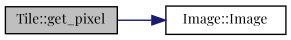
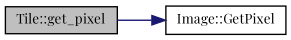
  digraph {
    rankdir=LR
    fontname="Playfair Display"
    node [color=black fontname="Playfair Display" fontsize=10 shape=record style=filled]
    n1 [fillcolor=grey75 fontcolor=black height=0.2 label="Tile::get_pixel" width=0.4]
-   n2 [fillcolor=white height=0.2 label="Image::Image" width=0.4]
+   n2 [fillcolor=white height=0.2 label="Image::GetPixel" width=0.4]
    n1 -> n2 [color=midnightblue fontname="Playfair Display" fontsize=10 labelfontname=Helvetica labelfontsize=10 style=solid]
  }
